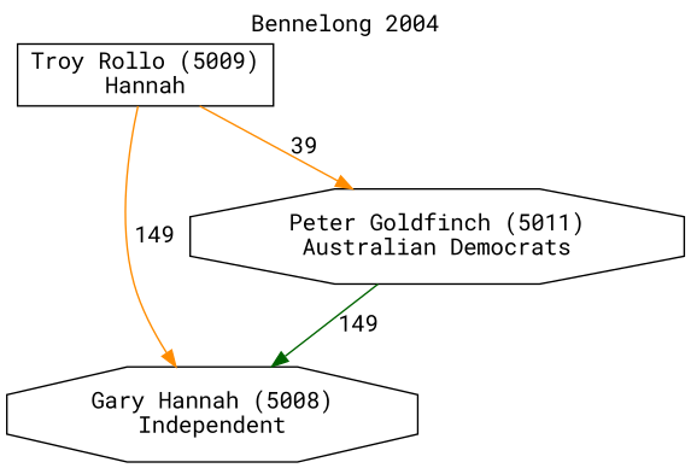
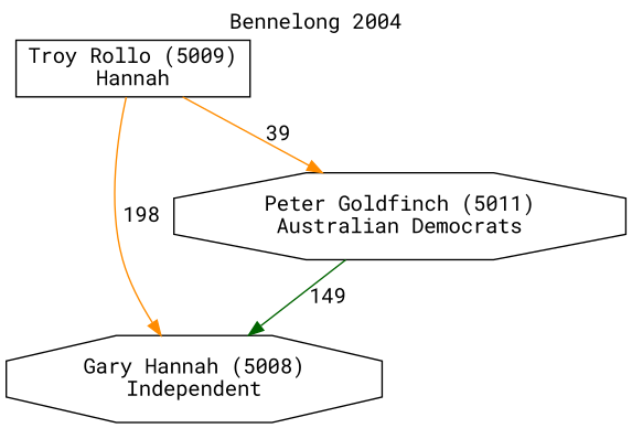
  digraph {
    fontname="Roboto Mono"
    label="Bennelong 2004"
    labelloc=t
    mclimit=10
    node [fontname="Roboto Mono" shape=octagon]
    edge [color=darkorange fontname="Roboto Mono"]
    n1 [label="Gary Hannah (5008)\nIndependent"]
    n2 [label="Peter Goldfinch (5011)\nAustralian Democrats"]
    n3 [label="Troy Rollo (5009)\nHannah" shape=box]
    n2 -> n1 [color=darkgreen label=149]
-   n3 -> n1 [label=149]
+   n3 -> n1 [label=198]
    n3 -> n2 [label=39]
  }
